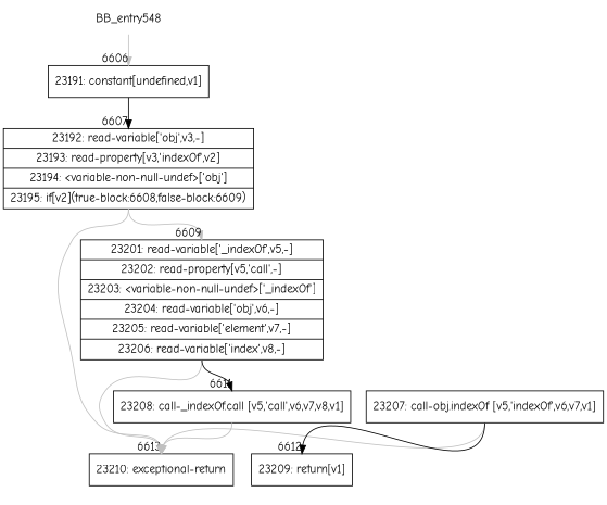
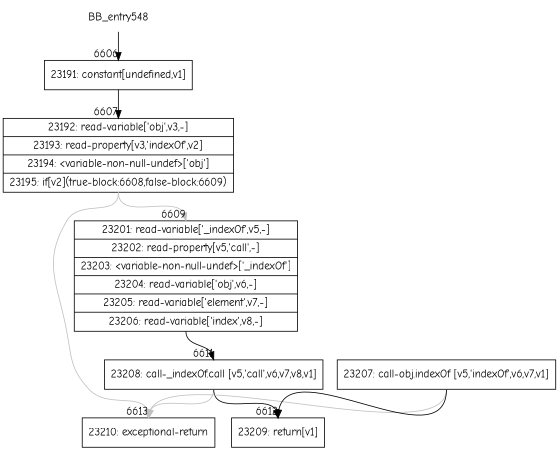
  digraph {
    fontname="Comic Neue"
    rankdir=TD
    node [fontname="Comic Neue" shape=record]
    edge [fontname="Comic Neue" headport=n tailport=s]
    n1 [label=BB_entry548 shape=none]
    n2 [label="{23191: constant[undefined,v1]}"]
    n3 [label="{23192: read-variable['obj',v3,-]|23193: read-property[v3,'indexOf',v2]|23194: \<variable-non-null-undef\>['obj']|23195: if[v2](true-block:6608,false-block:6609)}"]
    n4 [label="{23201: read-variable['_indexOf',v5,-]|23202: read-property[v5,'call',-]|23203: \<variable-non-null-undef\>['_indexOf']|23204: read-variable['obj',v6,-]|23205: read-variable['element',v7,-]|23206: read-variable['index',v8,-]}"]
    n5 [label="{23210: exceptional-return}"]
    n6 [label="{23208: call-_indexOf.call [v5,'call',v6,v7,v8,v1]}"]
    n7 [label="{23207: call-obj.indexOf [v5,'indexOf',v6,v7,v1]}"]
    n8 [label="{23209: return[v1]}"]
-   n1 -> n2 [headlabel="    6606" color=gray]
+   n1 -> n2 [headlabel="    6606"]
    n2 -> n3 [headlabel="      6607"]
    n3 -> n4 [color=gray headlabel="      6609"]
    n3 -> n5 [color=gray headlabel="      6613"]
-   n4 -> n5 [color=gray]
    n4 -> n6 [headlabel="      6611"]
    n6 -> n5 [color=gray]
+   n6 -> n8
    n7 -> n5 [color=gray]
    n7 -> n8 [headlabel="      6612"]
  }
